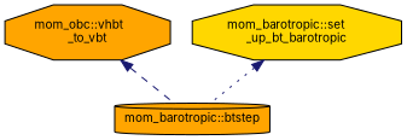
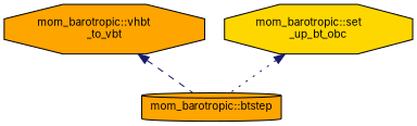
  digraph {
    fontname=Inter
    rankdir=TB
    node [color=black fillcolor=orange fontname=Inter fontsize=10 shape=octagon style=filled]
    edge [color=midnightblue dir=back fontname=Inter fontsize=10 labelfontname=Helvetica labelfontsize=10]
-   n1 [fontcolor=black height=0.2 label="mom_obc::vhbt\l_to_vbt" width=0.4]
+   n1 [fontcolor=black height=0.2 label="mom_barotropic::vhbt\l_to_vbt" width=0.4]
    n2 [height=0.2 label="mom_barotropic::btstep" shape=cylinder width=0.4]
-   n3 [fillcolor=gold height=0.2 label="mom_barotropic::set\l_up_bt_barotropic" width=0.4]
+   n3 [fillcolor=gold height=0.2 label="mom_barotropic::set\l_up_bt_obc" width=0.4]
    n1 -> n2 [style=dashed]
    n3 -> n2 [style=dotted]
  }
